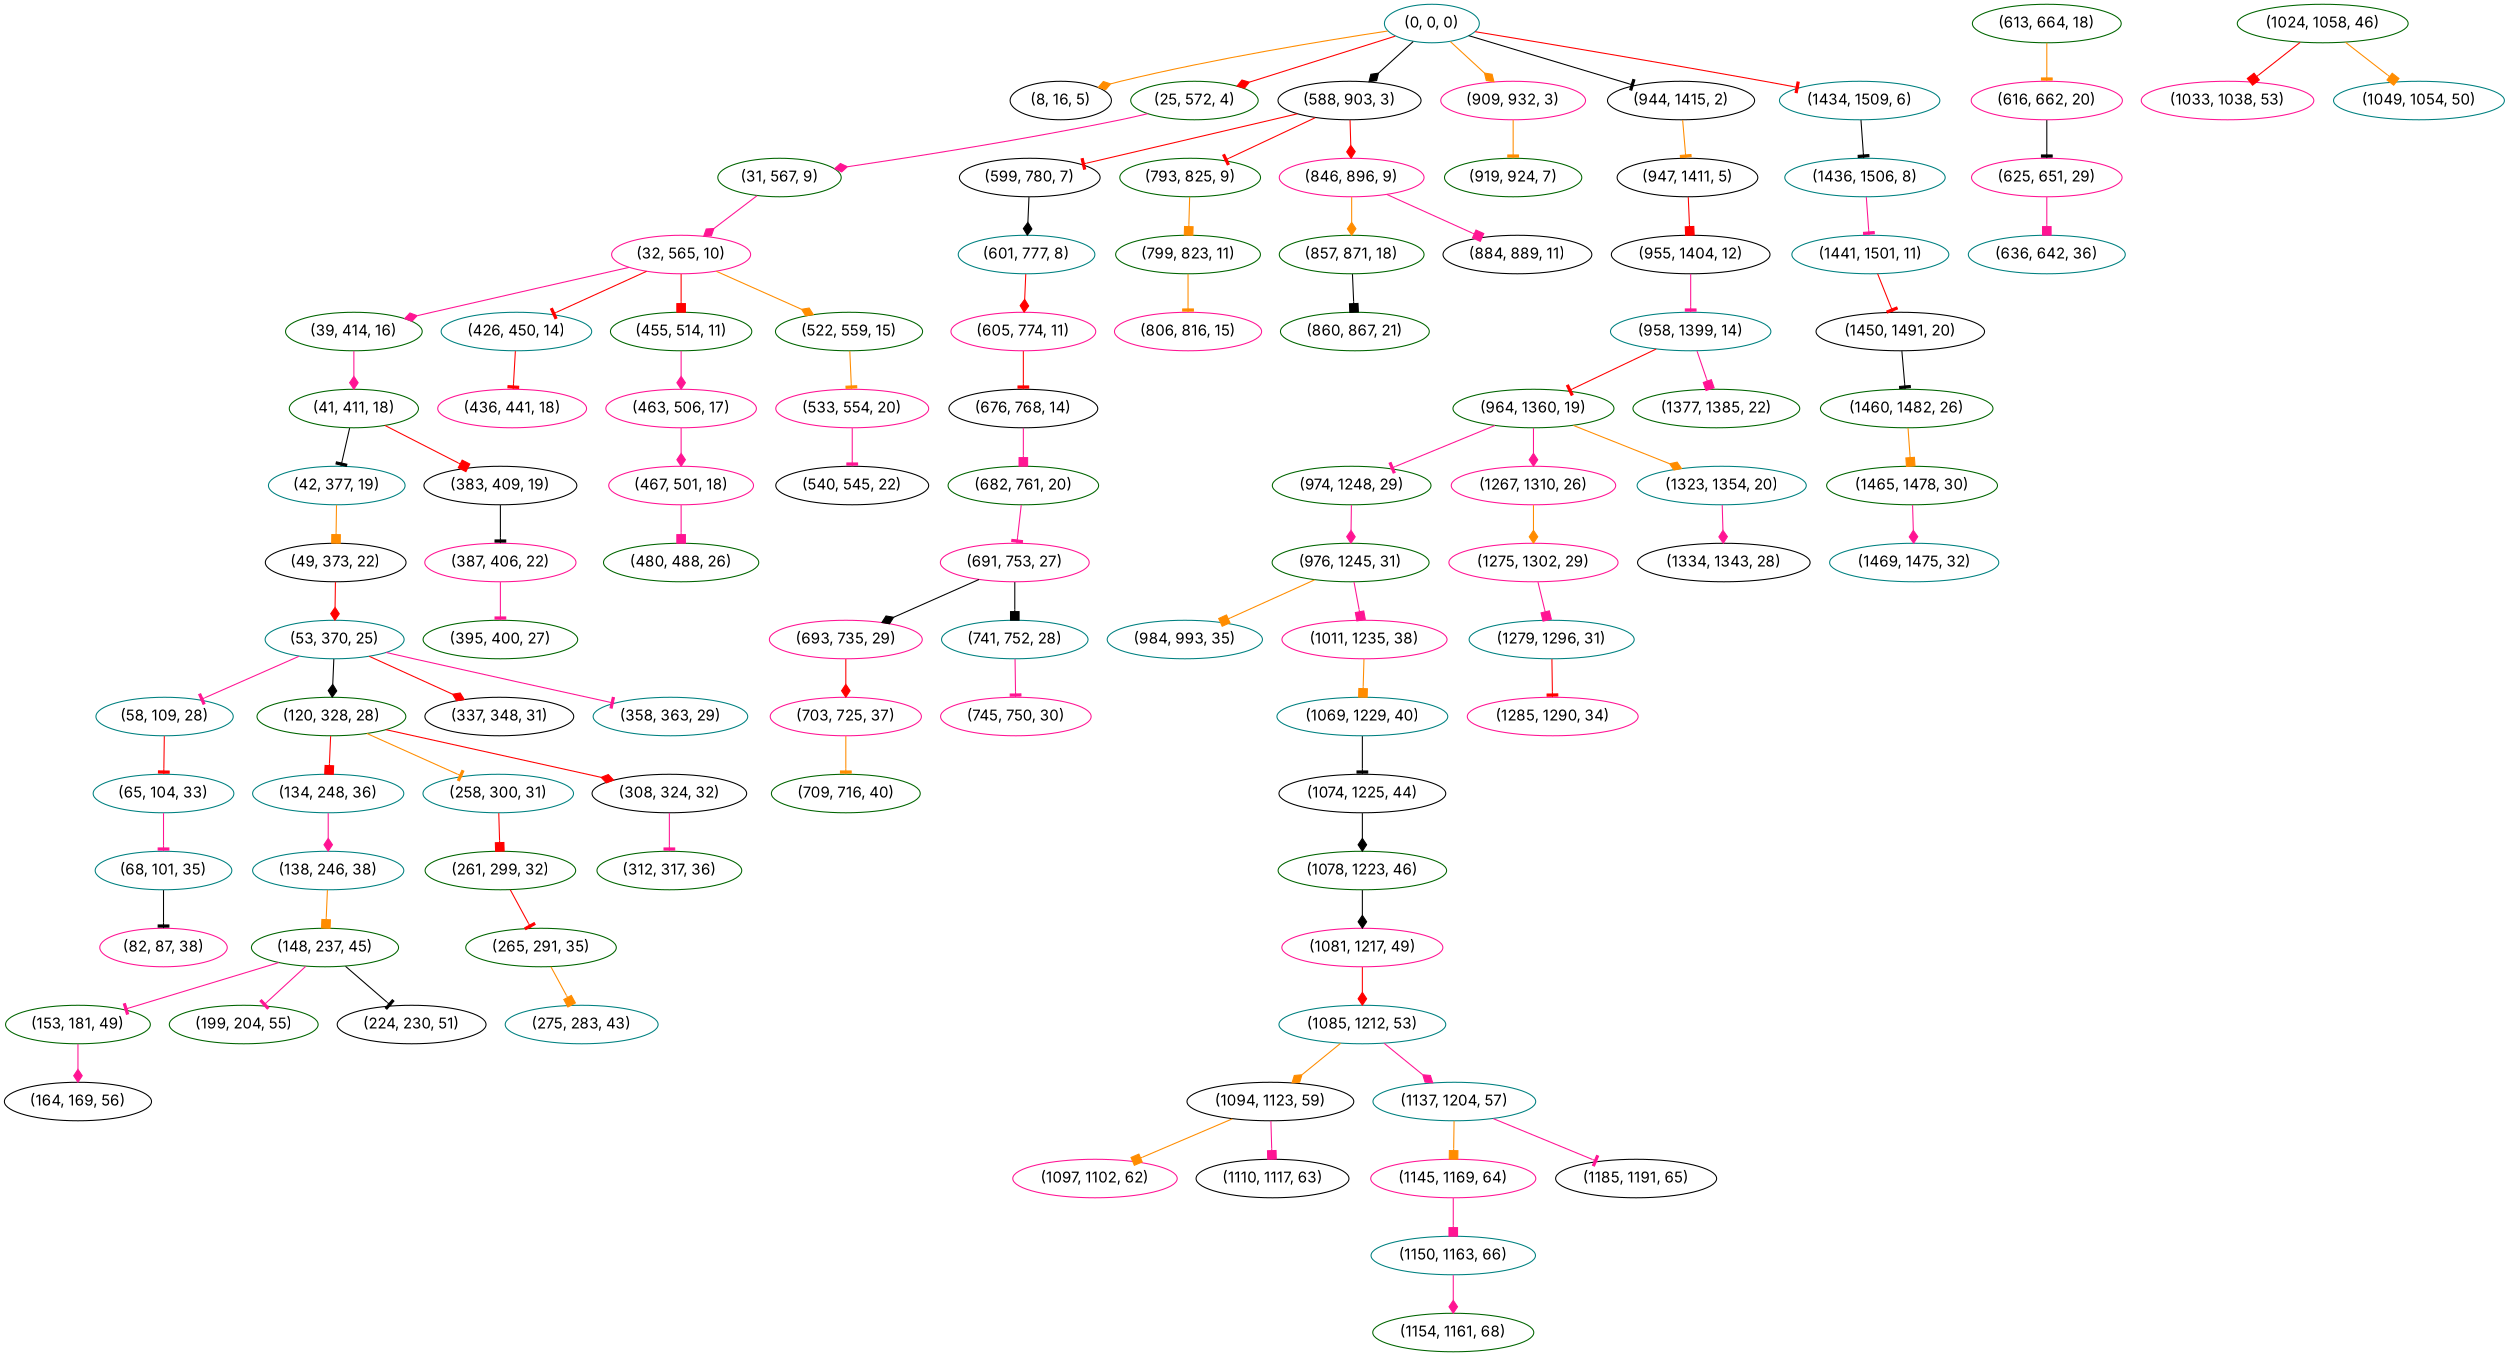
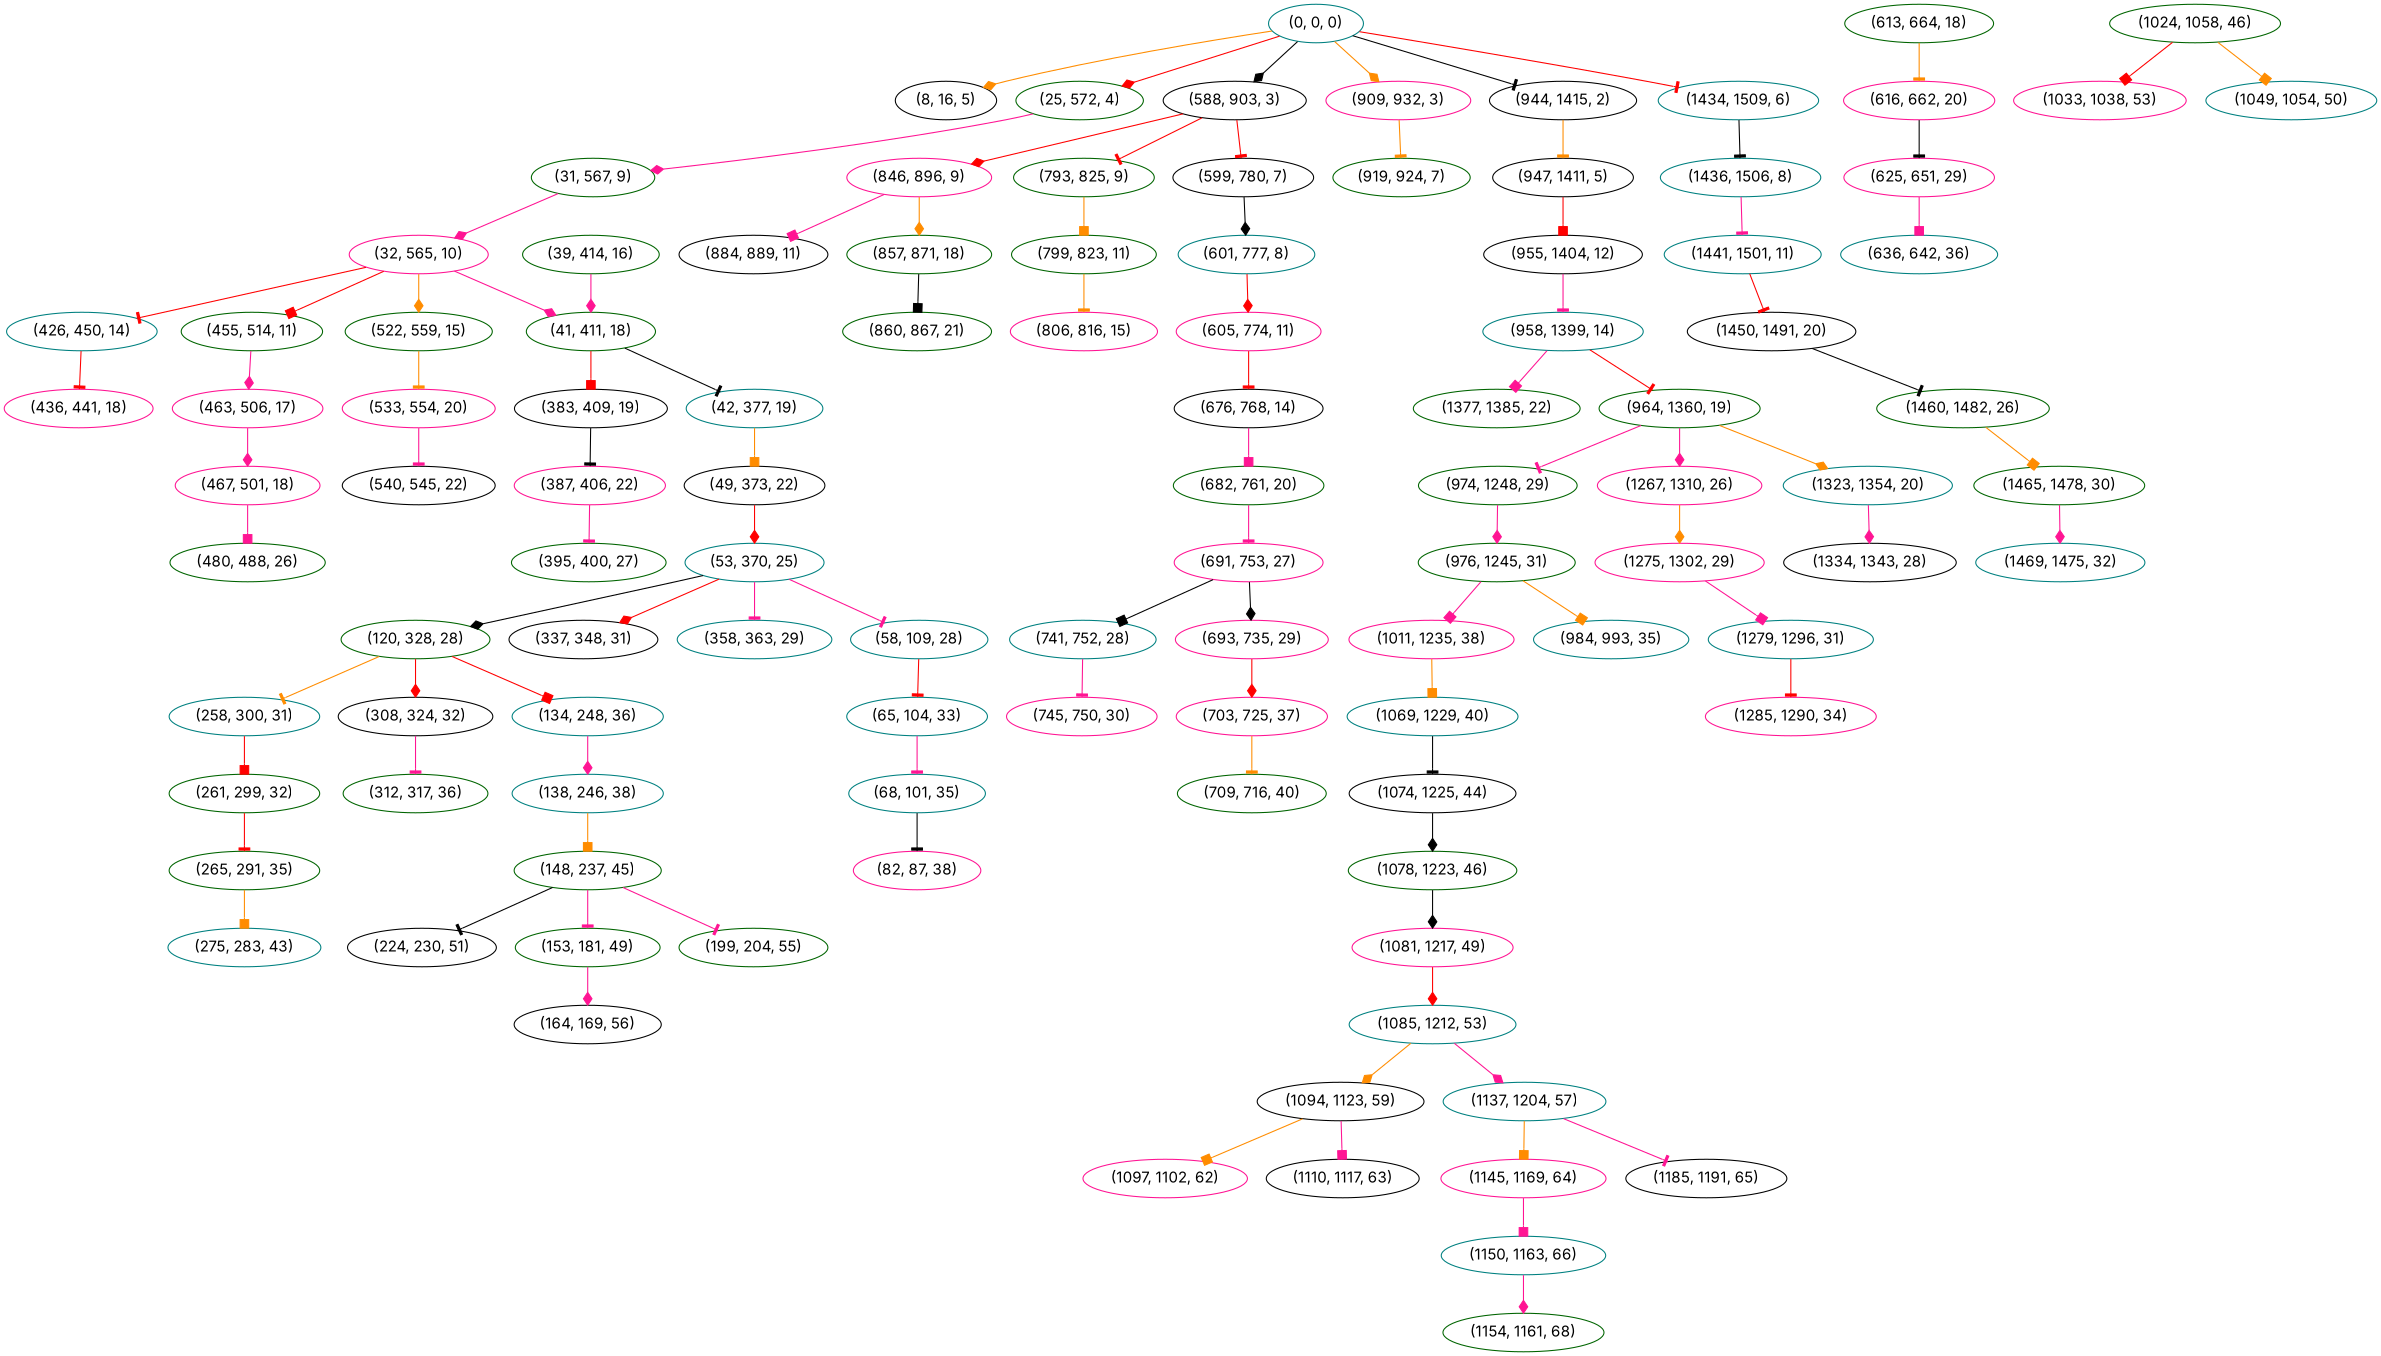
  digraph {
    fontname=Inter
    node [color=darkgreen fontname=Inter]
    edge [arrowhead=tee color=deeppink fontname=Inter]
    "(0, 0, 0)" [color=teal]
    "(8, 16, 5)" [color=black]
    "(25, 572, 4)"
    "(588, 903, 3)" [color=black]
    "(909, 932, 3)" [color=deeppink]
    "(944, 1415, 2)" [color=black]
    "(1434, 1509, 6)" [color=teal]
    "(31, 567, 9)"
    "(599, 780, 7)" [color=black]
    "(793, 825, 9)"
    "(846, 896, 9)" [color=deeppink]
    "(919, 924, 7)"
    "(947, 1411, 5)" [color=black]
    "(1436, 1506, 8)" [color=teal]
    "(32, 565, 10)" [color=deeppink]
    "(39, 414, 16)"
    "(426, 450, 14)" [color=teal]
    "(455, 514, 11)"
    "(522, 559, 15)"
    "(41, 411, 18)"
    "(436, 441, 18)" [color=deeppink]
    "(463, 506, 17)" [color=deeppink]
    "(533, 554, 20)" [color=deeppink]
    "(42, 377, 19)" [color=teal]
    "(383, 409, 19)" [color=black]
    "(49, 373, 22)" [color=black]
    "(387, 406, 22)" [color=deeppink]
    "(53, 370, 25)" [color=teal]
    "(58, 109, 28)" [color=teal]
    "(120, 328, 28)"
    "(337, 348, 31)" [color=black]
    "(358, 363, 29)" [color=teal]
    "(65, 104, 33)" [color=teal]
    "(134, 248, 36)" [color=teal]
    "(258, 300, 31)" [color=teal]
    "(308, 324, 32)" [color=black]
    "(68, 101, 35)" [color=teal]
    "(82, 87, 38)" [color=deeppink]
    "(138, 246, 38)" [color=teal]
    "(261, 299, 32)"
    "(312, 317, 36)"
    "(148, 237, 45)"
    "(153, 181, 49)"
    "(199, 204, 55)"
    "(224, 230, 51)" [color=black]
    "(164, 169, 56)" [color=black]
    "(265, 291, 35)"
    "(275, 283, 43)" [color=teal]
    "(395, 400, 27)"
    "(467, 501, 18)" [color=deeppink]
    "(480, 488, 26)"
    "(540, 545, 22)" [color=black]
    "(601, 777, 8)" [color=teal]
    "(799, 823, 11)"
    "(857, 871, 18)"
    "(884, 889, 11)" [color=black]
    "(605, 774, 11)" [color=deeppink]
    "(676, 768, 14)" [color=black]
    "(616, 662, 20)" [color=deeppink]
    "(613, 664, 18)"
    "(682, 761, 20)"
    "(625, 651, 29)" [color=deeppink]
    "(636, 642, 36)" [color=teal]
    "(691, 753, 27)" [color=deeppink]
    "(693, 735, 29)" [color=deeppink]
    "(741, 752, 28)" [color=teal]
    "(703, 725, 37)" [color=deeppink]
    "(745, 750, 30)" [color=deeppink]
    "(709, 716, 40)"
    "(806, 816, 15)" [color=deeppink]
    "(860, 867, 21)"
    "(955, 1404, 12)" [color=black]
    "(958, 1399, 14)" [color=teal]
    "(964, 1360, 19)"
    "(1377, 1385, 22)"
    "(974, 1248, 29)"
    "(1267, 1310, 26)" [color=deeppink]
    "(1323, 1354, 20)" [color=teal]
    "(976, 1245, 31)"
    "(1275, 1302, 29)" [color=deeppink]
    "(1334, 1343, 28)" [color=black]
    "(984, 993, 35)" [color=teal]
    "(1011, 1235, 38)" [color=deeppink]
    "(1069, 1229, 40)" [color=teal]
    "(1074, 1225, 44)" [color=black]
    "(1033, 1038, 53)" [color=deeppink]
    "(1024, 1058, 46)"
    "(1049, 1054, 50)" [color=teal]
    "(1078, 1223, 46)"
    "(1081, 1217, 49)" [color=deeppink]
    "(1085, 1212, 53)" [color=teal]
    "(1094, 1123, 59)" [color=black]
    "(1137, 1204, 57)" [color=teal]
    "(1097, 1102, 62)" [color=deeppink]
    "(1110, 1117, 63)" [color=black]
    "(1145, 1169, 64)" [color=deeppink]
    "(1185, 1191, 65)" [color=black]
    "(1150, 1163, 66)" [color=teal]
    "(1154, 1161, 68)"
    "(1279, 1296, 31)" [color=teal]
    "(1285, 1290, 34)" [color=deeppink]
    "(1441, 1501, 11)" [color=teal]
    "(1450, 1491, 20)" [color=black]
    "(1460, 1482, 26)"
    "(1465, 1478, 30)"
    "(1469, 1475, 32)" [color=teal]
    "(0, 0, 0)" -> "(8, 16, 5)" [arrowhead=diamond color=darkorange]
    "(0, 0, 0)" -> "(25, 572, 4)" [arrowhead=diamond color=red]
    "(0, 0, 0)" -> "(588, 903, 3)" [arrowhead=diamond color=black]
    "(0, 0, 0)" -> "(909, 932, 3)" [arrowhead=diamond color=darkorange]
    "(0, 0, 0)" -> "(944, 1415, 2)" [color=black]
    "(0, 0, 0)" -> "(1434, 1509, 6)" [color=red]
    "(25, 572, 4)" -> "(31, 567, 9)" [arrowhead=diamond]
    "(588, 903, 3)" -> "(599, 780, 7)" [color=red]
    "(588, 903, 3)" -> "(793, 825, 9)" [color=red]
    "(588, 903, 3)" -> "(846, 896, 9)" [arrowhead=diamond color=red]
    "(909, 932, 3)" -> "(919, 924, 7)" [color=darkorange]
    "(944, 1415, 2)" -> "(947, 1411, 5)" [color=darkorange]
    "(1434, 1509, 6)" -> "(1436, 1506, 8)" [color=black]
    "(31, 567, 9)" -> "(32, 565, 10)" [arrowhead=diamond]
    "(599, 780, 7)" -> "(601, 777, 8)" [arrowhead=diamond color=black]
    "(793, 825, 9)" -> "(799, 823, 11)" [arrowhead=box color=darkorange]
    "(846, 896, 9)" -> "(857, 871, 18)" [arrowhead=diamond color=darkorange]
    "(846, 896, 9)" -> "(884, 889, 11)" [arrowhead=box]
    "(947, 1411, 5)" -> "(955, 1404, 12)" [arrowhead=box color=red]
    "(1436, 1506, 8)" -> "(1441, 1501, 11)"
-   "(32, 565, 10)" -> "(39, 414, 16)" [arrowhead=diamond]
+   "(32, 565, 10)" -> "(41, 411, 18)" [arrowhead=diamond]
    "(32, 565, 10)" -> "(426, 450, 14)" [color=red]
    "(32, 565, 10)" -> "(455, 514, 11)" [arrowhead=box color=red]
    "(32, 565, 10)" -> "(522, 559, 15)" [arrowhead=diamond color=darkorange]
    "(39, 414, 16)" -> "(41, 411, 18)" [arrowhead=diamond]
    "(426, 450, 14)" -> "(436, 441, 18)" [color=red]
    "(455, 514, 11)" -> "(463, 506, 17)" [arrowhead=diamond]
    "(522, 559, 15)" -> "(533, 554, 20)" [color=darkorange]
    "(41, 411, 18)" -> "(42, 377, 19)" [color=black]
    "(41, 411, 18)" -> "(383, 409, 19)" [arrowhead=box color=red]
    "(463, 506, 17)" -> "(467, 501, 18)" [arrowhead=diamond]
    "(533, 554, 20)" -> "(540, 545, 22)"
    "(42, 377, 19)" -> "(49, 373, 22)" [arrowhead=box color=darkorange]
    "(383, 409, 19)" -> "(387, 406, 22)" [color=black]
    "(49, 373, 22)" -> "(53, 370, 25)" [arrowhead=diamond color=red]
    "(387, 406, 22)" -> "(395, 400, 27)"
    "(53, 370, 25)" -> "(58, 109, 28)"
    "(53, 370, 25)" -> "(120, 328, 28)" [arrowhead=diamond color=black]
    "(53, 370, 25)" -> "(337, 348, 31)" [arrowhead=diamond color=red]
    "(53, 370, 25)" -> "(358, 363, 29)"
    "(58, 109, 28)" -> "(65, 104, 33)" [color=red]
    "(120, 328, 28)" -> "(134, 248, 36)" [arrowhead=box color=red]
    "(120, 328, 28)" -> "(258, 300, 31)" [color=darkorange]
    "(120, 328, 28)" -> "(308, 324, 32)" [arrowhead=diamond color=red]
    "(65, 104, 33)" -> "(68, 101, 35)"
    "(134, 248, 36)" -> "(138, 246, 38)" [arrowhead=diamond]
    "(258, 300, 31)" -> "(261, 299, 32)" [arrowhead=box color=red]
    "(308, 324, 32)" -> "(312, 317, 36)"
    "(68, 101, 35)" -> "(82, 87, 38)" [color=black]
    "(138, 246, 38)" -> "(148, 237, 45)" [arrowhead=box color=darkorange]
    "(261, 299, 32)" -> "(265, 291, 35)" [color=red]
    "(148, 237, 45)" -> "(153, 181, 49)"
    "(148, 237, 45)" -> "(199, 204, 55)"
    "(148, 237, 45)" -> "(224, 230, 51)" [color=black]
    "(153, 181, 49)" -> "(164, 169, 56)" [arrowhead=diamond]
    "(265, 291, 35)" -> "(275, 283, 43)" [arrowhead=box color=darkorange]
    "(467, 501, 18)" -> "(480, 488, 26)" [arrowhead=box]
    "(601, 777, 8)" -> "(605, 774, 11)" [arrowhead=diamond color=red]
    "(799, 823, 11)" -> "(806, 816, 15)" [color=darkorange]
    "(857, 871, 18)" -> "(860, 867, 21)" [arrowhead=box color=black]
    "(605, 774, 11)" -> "(676, 768, 14)" [color=red]
    "(676, 768, 14)" -> "(682, 761, 20)" [arrowhead=box]
    "(616, 662, 20)" -> "(625, 651, 29)" [color=black]
    "(613, 664, 18)" -> "(616, 662, 20)" [color=darkorange]
    "(682, 761, 20)" -> "(691, 753, 27)"
    "(625, 651, 29)" -> "(636, 642, 36)" [arrowhead=box]
    "(691, 753, 27)" -> "(693, 735, 29)" [arrowhead=diamond color=black]
    "(691, 753, 27)" -> "(741, 752, 28)" [arrowhead=box color=black]
    "(693, 735, 29)" -> "(703, 725, 37)" [arrowhead=diamond color=red]
    "(741, 752, 28)" -> "(745, 750, 30)"
    "(703, 725, 37)" -> "(709, 716, 40)" [color=darkorange]
    "(955, 1404, 12)" -> "(958, 1399, 14)"
    "(958, 1399, 14)" -> "(964, 1360, 19)" [color=red]
    "(958, 1399, 14)" -> "(1377, 1385, 22)" [arrowhead=box]
    "(964, 1360, 19)" -> "(974, 1248, 29)"
    "(964, 1360, 19)" -> "(1267, 1310, 26)" [arrowhead=diamond]
    "(964, 1360, 19)" -> "(1323, 1354, 20)" [arrowhead=diamond color=darkorange]
    "(974, 1248, 29)" -> "(976, 1245, 31)" [arrowhead=diamond]
    "(1267, 1310, 26)" -> "(1275, 1302, 29)" [arrowhead=diamond color=darkorange]
    "(1323, 1354, 20)" -> "(1334, 1343, 28)" [arrowhead=diamond]
    "(976, 1245, 31)" -> "(984, 993, 35)" [arrowhead=box color=darkorange]
    "(976, 1245, 31)" -> "(1011, 1235, 38)" [arrowhead=box]
    "(1275, 1302, 29)" -> "(1279, 1296, 31)" [arrowhead=box]
    "(1011, 1235, 38)" -> "(1069, 1229, 40)" [arrowhead=box color=darkorange]
    "(1069, 1229, 40)" -> "(1074, 1225, 44)" [color=black]
    "(1074, 1225, 44)" -> "(1078, 1223, 46)" [arrowhead=diamond color=black]
    "(1024, 1058, 46)" -> "(1033, 1038, 53)" [arrowhead=box color=red]
    "(1024, 1058, 46)" -> "(1049, 1054, 50)" [arrowhead=box color=darkorange]
    "(1078, 1223, 46)" -> "(1081, 1217, 49)" [arrowhead=diamond color=black]
    "(1081, 1217, 49)" -> "(1085, 1212, 53)" [arrowhead=diamond color=red]
    "(1085, 1212, 53)" -> "(1094, 1123, 59)" [arrowhead=diamond color=darkorange]
    "(1085, 1212, 53)" -> "(1137, 1204, 57)" [arrowhead=diamond]
    "(1094, 1123, 59)" -> "(1097, 1102, 62)" [arrowhead=box color=darkorange]
    "(1094, 1123, 59)" -> "(1110, 1117, 63)" [arrowhead=box]
    "(1137, 1204, 57)" -> "(1145, 1169, 64)" [arrowhead=box color=darkorange]
    "(1137, 1204, 57)" -> "(1185, 1191, 65)"
    "(1145, 1169, 64)" -> "(1150, 1163, 66)" [arrowhead=box]
    "(1150, 1163, 66)" -> "(1154, 1161, 68)" [arrowhead=diamond]
    "(1279, 1296, 31)" -> "(1285, 1290, 34)" [color=red]
    "(1441, 1501, 11)" -> "(1450, 1491, 20)" [color=red]
    "(1450, 1491, 20)" -> "(1460, 1482, 26)" [color=black]
    "(1460, 1482, 26)" -> "(1465, 1478, 30)" [arrowhead=box color=darkorange]
    "(1465, 1478, 30)" -> "(1469, 1475, 32)" [arrowhead=diamond]
  }
